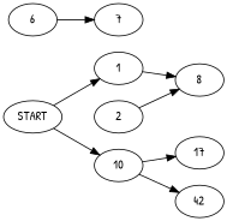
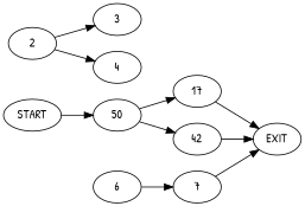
  digraph {
    fontname="Patrick Hand"
    rankdir=LR
    node [fontname="Patrick Hand"]
    edge [fontname="Patrick Hand"]
    n1 [label=START]
-   1
-   10
-   3 [label=8]
+   10 [label=50]
+   3
    n5 [label=17]
    n6 [label=42]
+   n7 [label=EXIT]
    2
+   4
    6
    7
-   n1 -> 1
    n1 -> 10
-   1 -> 3
    10 -> n5
    10 -> n6
+   n5 -> n7
+   n6 -> n7
    2 -> 3
+   2 -> 4
    6 -> 7
+   7 -> n7
  }
